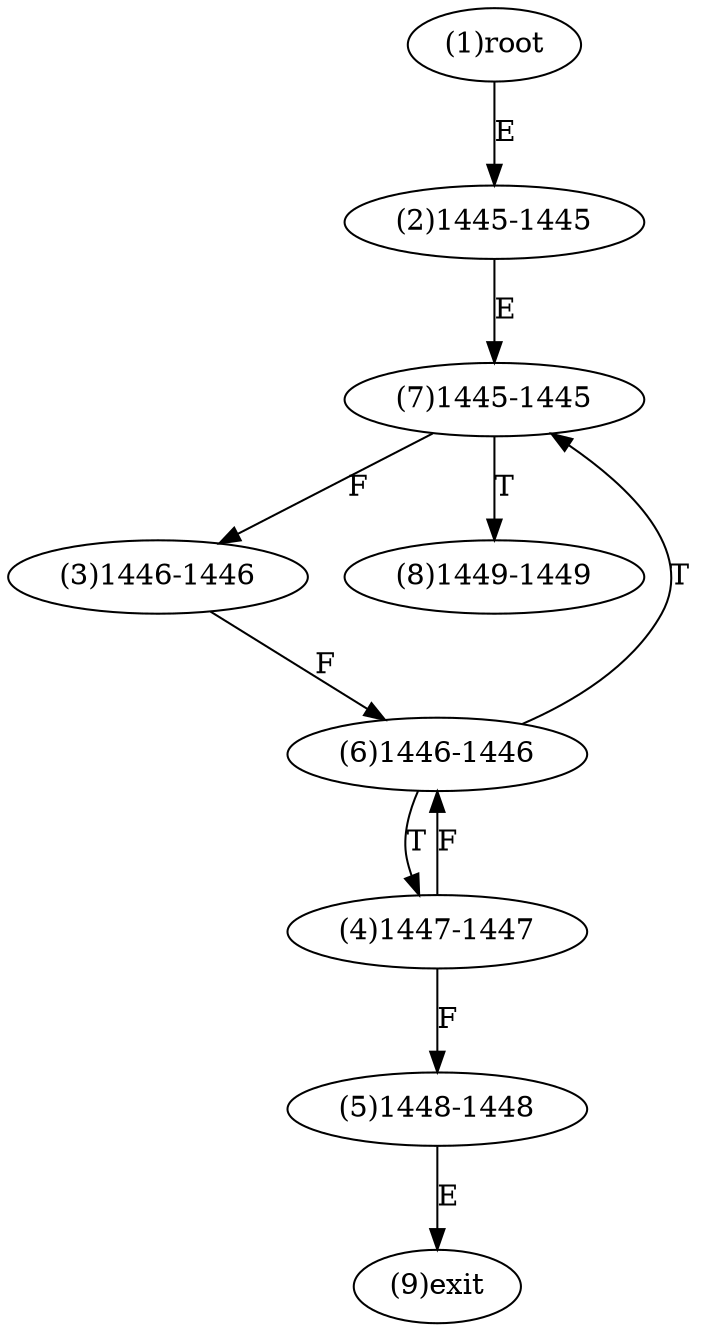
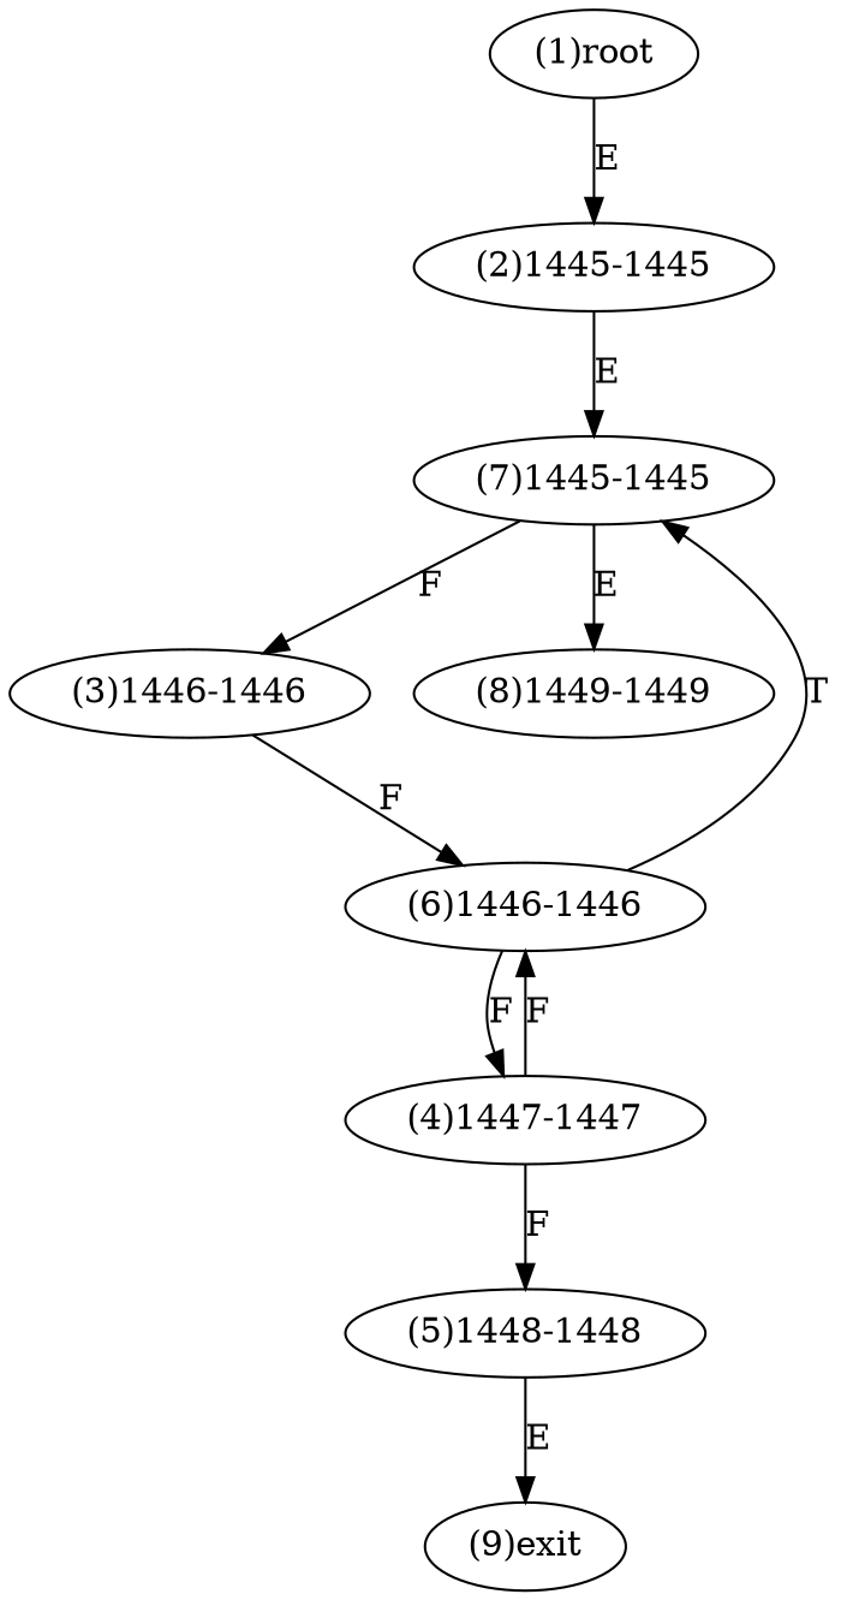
  digraph {
    n1 [label="(1)root"]
    n2 [label="(2)1445-1445"]
    n3 [label="(7)1445-1445"]
    n4 [label="(3)1446-1446"]
    n5 [label="(8)1449-1449"]
    n6 [label="(6)1446-1446"]
    n7 [label="(4)1447-1447"]
    n8 [label="(5)1448-1448"]
    n9 [label="(9)exit"]
    n1 -> n2 [label=E]
    n2 -> n3 [label=E]
    n3 -> n4 [label=F]
-   n3 -> n5 [label=T]
+   n3 -> n5 [label=E]
    n4 -> n6 [label=F]
    n6 -> n3 [label=T]
-   n6 -> n7 [label=T]
+   n6 -> n7 [label=F]
    n7 -> n6 [label=F]
    n7 -> n8 [label=F]
    n8 -> n9 [label=E]
  }
